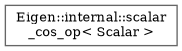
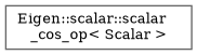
  digraph {
    rankdir=LR
    fontname="DejaVu Serif"
-   n1 [color=grey40 fillcolor=white fontname="DejaVu Serif" fontsize=10 height=0.2 label="Eigen::internal::scalar\l_cos_op\< Scalar \>" shape=box style=filled width=0.4]
+   n1 [color=grey40 fillcolor=white fontname="DejaVu Serif" fontsize=10 height=0.2 label="Eigen::scalar::scalar\l_cos_op\< Scalar \>" shape=box style=filled width=0.4]
  }
